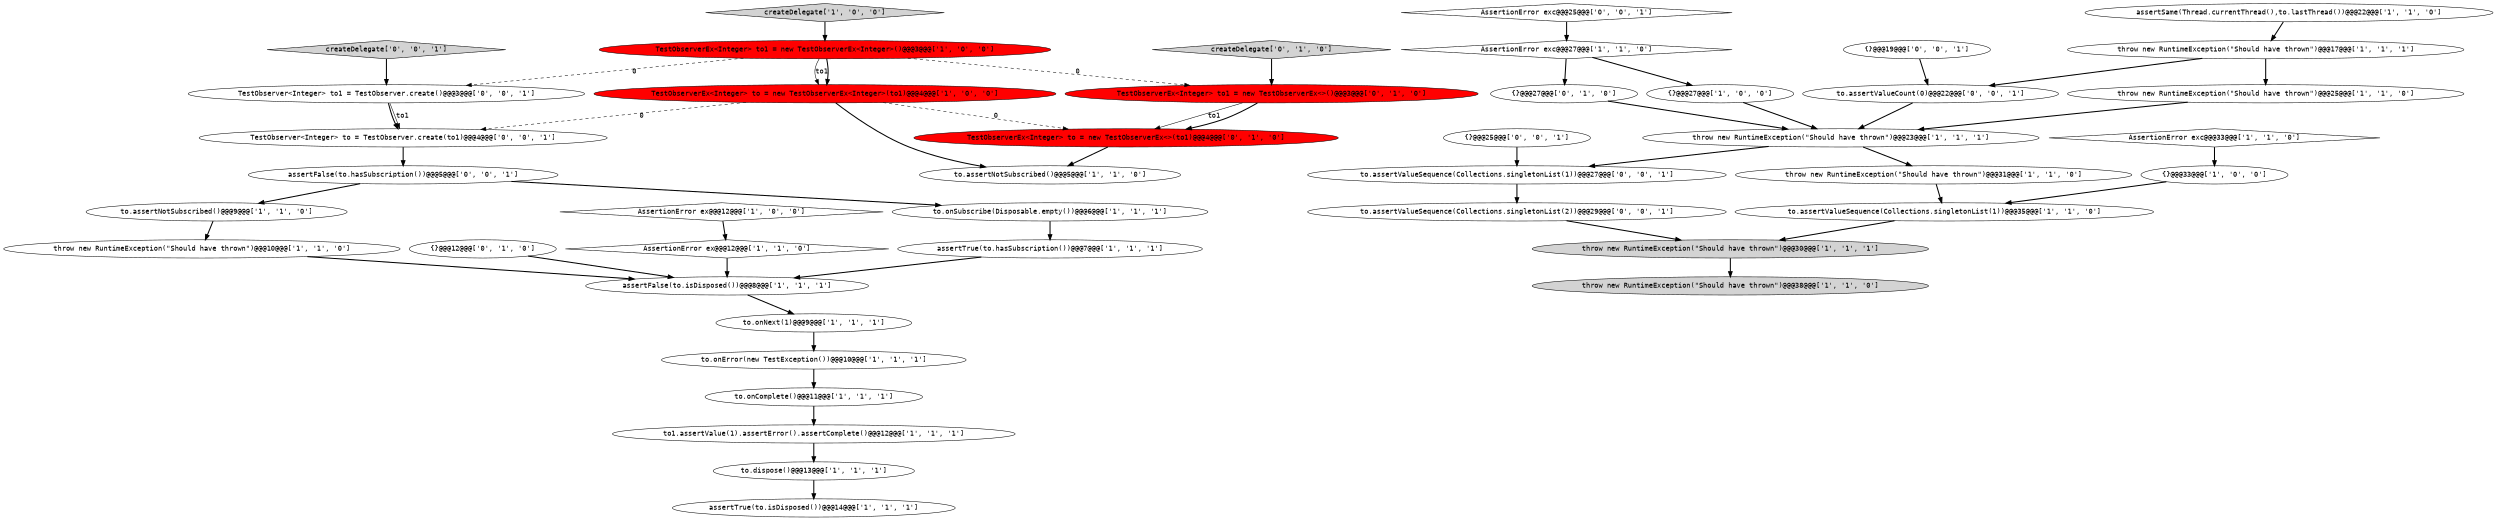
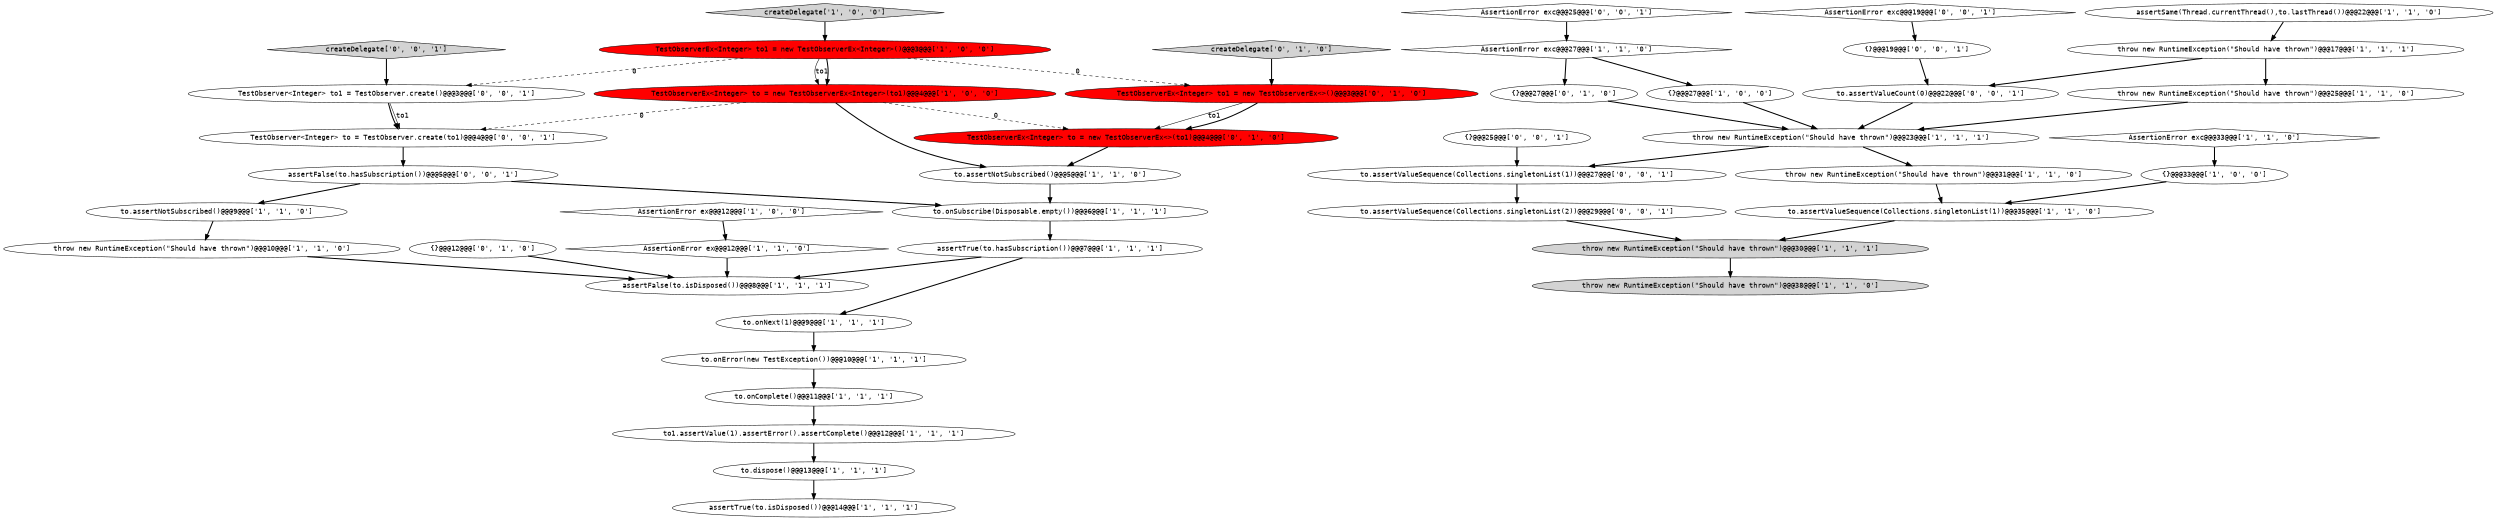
  digraph {
    fontname="DejaVu Sans Mono"
    node [fillcolor=white fontname="DejaVu Sans Mono" shape=ellipse style=filled]
    edge [fontname="DejaVu Sans Mono" style=bold]
    n1 [label="to.onError(new TestException())@@@10@@@['1', '1', '1']"]
    n2 [label="to.onComplete()@@@11@@@['1', '1', '1']"]
    n3 [label="to1.assertValue(1).assertError().assertComplete()@@@12@@@['1', '1', '1']"]
    n4 [label="{}@@@27@@@['0', '1', '0']"]
    n5 [label="throw new RuntimeException(\"Should have thrown\")@@@23@@@['1', '1', '1']"]
    n6 [label="to.assertValueSequence(Collections.singletonList(1))@@@27@@@['0', '0', '1']"]
    n7 [label="throw new RuntimeException(\"Should have thrown\")@@@31@@@['1', '1', '0']"]
    n8 [label="{}@@@27@@@['1', '0', '0']"]
    n9 [label="throw new RuntimeException(\"Should have thrown\")@@@17@@@['1', '1', '1']"]
    n10 [label="throw new RuntimeException(\"Should have thrown\")@@@25@@@['1', '1', '0']"]
    n11 [label="to.assertValueCount(0)@@@22@@@['0', '0', '1']"]
    n12 [label="TestObserver<Integer> to = TestObserver.create(to1)@@@4@@@['0', '0', '1']"]
    n13 [label="assertFalse(to.hasSubscription())@@@5@@@['0', '0', '1']"]
    n14 [label="to.onSubscribe(Disposable.empty())@@@6@@@['1', '1', '1']"]
    n15 [label="to.assertNotSubscribed()@@@9@@@['1', '1', '0']"]
    n16 [fillcolor=lightgray label="createDelegate['1', '0', '0']" shape=diamond]
    n17 [fillcolor=red label="TestObserverEx<Integer> to1 = new TestObserverEx<Integer>()@@@3@@@['1', '0', '0']"]
    n18 [label="TestObserver<Integer> to1 = TestObserver.create()@@@3@@@['0', '0', '1']"]
    n19 [fillcolor=red label="TestObserverEx<Integer> to = new TestObserverEx<Integer>(to1)@@@4@@@['1', '0', '0']"]
    n20 [fillcolor=red label="TestObserverEx<Integer> to1 = new TestObserverEx<>()@@@3@@@['0', '1', '0']"]
    n21 [label="AssertionError exc@@@25@@@['0', '0', '1']" shape=diamond]
    n22 [label="AssertionError exc@@@27@@@['1', '1', '0']" shape=diamond]
    n23 [label="{}@@@25@@@['0', '0', '1']"]
    n24 [label="to.assertNotSubscribed()@@@5@@@['1', '1', '0']"]
    n25 [fillcolor=red label="TestObserverEx<Integer> to = new TestObserverEx<>(to1)@@@4@@@['0', '1', '0']"]
    n26 [label="assertTrue(to.hasSubscription())@@@7@@@['1', '1', '1']"]
    n27 [label="to.assertValueSequence(Collections.singletonList(2))@@@29@@@['0', '0', '1']"]
    n28 [fillcolor=lightgray label="throw new RuntimeException(\"Should have thrown\")@@@30@@@['1', '1', '1']"]
    n29 [label="{}@@@33@@@['1', '0', '0']"]
    n30 [label="to.assertValueSequence(Collections.singletonList(1))@@@35@@@['1', '1', '0']"]
    n31 [label="assertTrue(to.isDisposed())@@@14@@@['1', '1', '1']"]
    n32 [label="throw new RuntimeException(\"Should have thrown\")@@@10@@@['1', '1', '0']"]
    n33 [label="assertFalse(to.isDisposed())@@@8@@@['1', '1', '1']"]
    n34 [label="to.onNext(1)@@@9@@@['1', '1', '1']"]
    n35 [label="to.dispose()@@@13@@@['1', '1', '1']"]
    n36 [label="assertSame(Thread.currentThread(),to.lastThread())@@@22@@@['1', '1', '0']"]
    n37 [label="{}@@@12@@@['0', '1', '0']"]
+   n38 [label="AssertionError exc@@@19@@@['0', '0', '1']" shape=diamond]
    n39 [label="{}@@@19@@@['0', '0', '1']"]
    n40 [label="AssertionError ex@@@12@@@['1', '1', '0']" shape=diamond]
    n41 [fillcolor=lightgray label="throw new RuntimeException(\"Should have thrown\")@@@38@@@['1', '1', '0']"]
    n42 [label="AssertionError ex@@@12@@@['1', '0', '0']" shape=diamond]
    n43 [label="AssertionError exc@@@33@@@['1', '1', '0']" shape=diamond]
    n44 [fillcolor=lightgray label="createDelegate['0', '0', '1']" shape=diamond]
    n45 [fillcolor=lightgray label="createDelegate['0', '1', '0']" shape=diamond]
    n1 -> n2
    n2 -> n3
    n3 -> n35
    n4 -> n5
    n5 -> n6
    n5 -> n7
    n6 -> n27
    n7 -> n30
    n8 -> n5
    n9 -> n10
    n9 -> n11
    n10 -> n5
    n11 -> n5
    n12 -> n13
    n13 -> n14
    n13 -> n15
    n14 -> n26
    n15 -> n32
    n16 -> n17
    n17 -> n18 [label=0 style=dashed]
    n17 -> n19 [label=to1 style=solid]
    n17 -> n19
    n17 -> n20 [label=0 style=dashed]
    n18 -> n12 [label=to1 style=solid]
    n18 -> n12
    n19 -> n12 [label=0 style=dashed]
    n19 -> n24
    n19 -> n25 [label=0 style=dashed]
    n20 -> n25 [label=to1 style=solid]
    n20 -> n25
    n21 -> n22
    n22 -> n4
    n22 -> n8
    n23 -> n6
+   n24 -> n14
    n25 -> n24
    n26 -> n33
    n27 -> n28
    n28 -> n41
    n29 -> n30
    n30 -> n28
    n32 -> n33
-   n33 -> n34
+   n26 -> n34
    n34 -> n1
    n35 -> n31
    n36 -> n9
    n37 -> n33
+   n38 -> n39
    n39 -> n11
    n40 -> n33
    n42 -> n40
    n43 -> n29
    n44 -> n18
    n45 -> n20
  }
